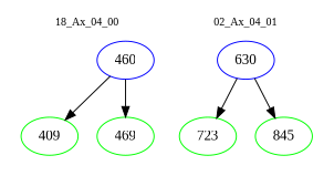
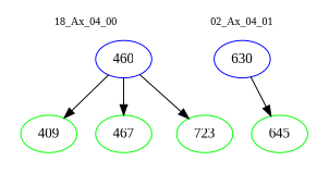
  digraph {
    fontname="Liberation Serif"
    node [color=green fontname="Liberation Serif"]
    edge [color=black fontname="Liberation Serif"]
    n1 [color=blue label=460]
    n2 [label=409]
-   n3 [label=469]
+   n3 [label=467]
    n4 [color=blue label=630]
    n5 [label=723]
-   n6 [label=845]
+   n6 [label=645]
    subgraph cluster_1 {
      color=white
      fontsize=10
      label="18_Ax_04_00"
      n1
      n2
      n3
    }
    subgraph cluster_2 {
      color=white
      fontsize=10
      label="02_Ax_04_01"
      n4
      n5
      n6
    }
    n1 -> n2
    n1 -> n3
-   n4 -> n5
+   n1 -> n5
    n4 -> n6
  }
